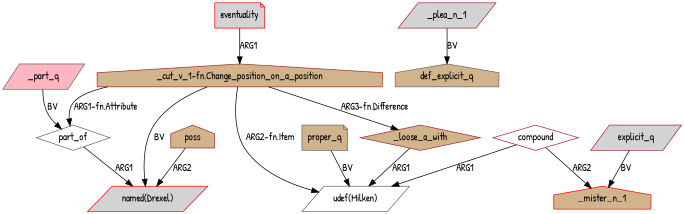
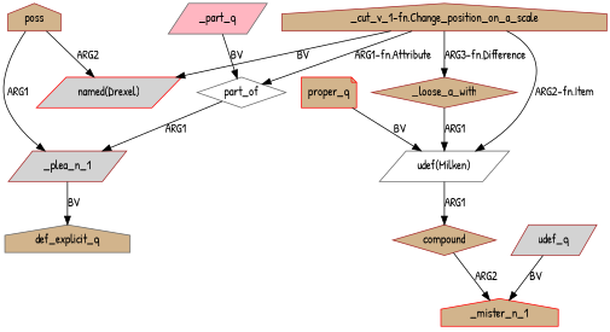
  digraph {
    fontname="Patrick Hand"
    node [color=brown fillcolor=tan fontname="Patrick Hand" shape=parallelogram style=filled]
    edge [fontname="Patrick Hand"]
    poss [shape=house]
    _plea_n_1 [fillcolor=lightgrey]
    "named(Drexel)" [color=red fillcolor=lightgrey]
    def_explicit_q [color=gray40 shape=house]
    part_of [color=gray40 fillcolor=white shape=diamond]
-   "_cut_v_1-fn.Change_position_on_a_scale" [shape=house label="_cut_v_1-fn.Change_position_on_a_position"]
+   "_cut_v_1-fn.Change_position_on_a_scale" [shape=house]
    n7 [color=gray40 fillcolor=white label="udef(Milken)"]
    _loose_a_with [shape=diamond]
-   compound [fillcolor=white shape=diamond]
+   compound [shape=diamond]
    _mister_n_1 [color=red shape=house]
-   proper_q [color=gray40 shape=note]
-   udef_q [fillcolor=lightgrey label=explicit_q]
-   eventuality [color=red fillcolor=lightgrey shape=note]
+   proper_q [color=red shape=note]
+   udef_q [fillcolor=lightgrey]
    _part_q [color=gray40 fillcolor=lightpink]
+   poss -> _plea_n_1 [label=ARG1]
    poss -> "named(Drexel)" [label=ARG2]
    _plea_n_1 -> def_explicit_q [label=BV]
-   part_of -> "named(Drexel)" [label=ARG1]
+   part_of -> _plea_n_1 [label=ARG1]
    "_cut_v_1-fn.Change_position_on_a_scale" -> "named(Drexel)" [label=BV]
    "_cut_v_1-fn.Change_position_on_a_scale" -> part_of [label="ARG1-fn.Attribute"]
    "_cut_v_1-fn.Change_position_on_a_scale" -> n7 [label="ARG2-fn.Item"]
    "_cut_v_1-fn.Change_position_on_a_scale" -> _loose_a_with [label="ARG3-fn.Difference"]
    _loose_a_with -> n7 [label=ARG1]
-   compound -> n7 [label=ARG1]
+   n7 -> compound [label=ARG1]
    compound -> _mister_n_1 [label=ARG2]
    proper_q -> n7 [label=BV]
    udef_q -> _mister_n_1 [label=BV]
-   eventuality -> "_cut_v_1-fn.Change_position_on_a_scale" [label=ARG1]
    _part_q -> part_of [label=BV]
  }
